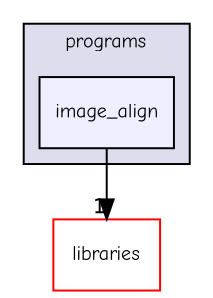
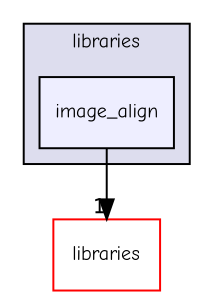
  digraph {
    compound=true
    fontname="Comic Neue"
    node [fontname="Comic Neue" fontsize=10 shape=box style=filled]
    n1 [fillcolor="#eeeeff" label=image_align pencolor=black]
    n2 [color=red fillcolor=white label=libraries]
    subgraph cluster_1 {
      bgcolor="#ddddee"
      fontsize=10
-     label=programs
+     label=libraries
      pencolor=black
      n1
    }
    n1 -> n2 [headlabel=1 labeldistance=1.5 labelfontname=Helvetica labelfontsize=10 fontname="Comic Neue"]
  }
